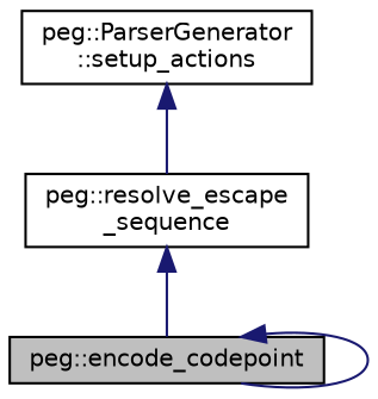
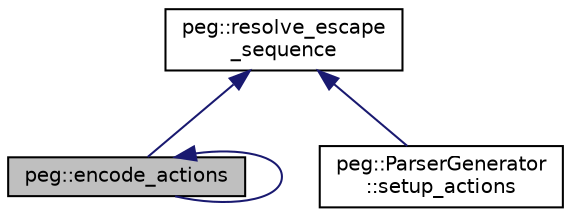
  digraph {
    rankdir=TB
    node [color=black fillcolor=white fontname=Helvetica fontsize=10 shape=record style=filled]
    edge [color=midnightblue dir=back fontname=Helvetica fontsize=10 labelfontname=Helvetica labelfontsize=10 style=solid]
-   n1 [fillcolor=grey75 fontcolor=black height=0.2 label="peg::encode_codepoint" width=0.4]
+   n1 [fillcolor=grey75 fontcolor=black height=0.2 label="peg::encode_actions" width=0.4]
    n2 [height=0.2 label="peg::resolve_escape\l_sequence" width=0.4]
    n3 [height=0.2 label="peg::ParserGenerator\l::setup_actions" width=0.4]
    n1 -> n1
    n2 -> n1
-   n3 -> n2
+   n2 -> n3
  }
